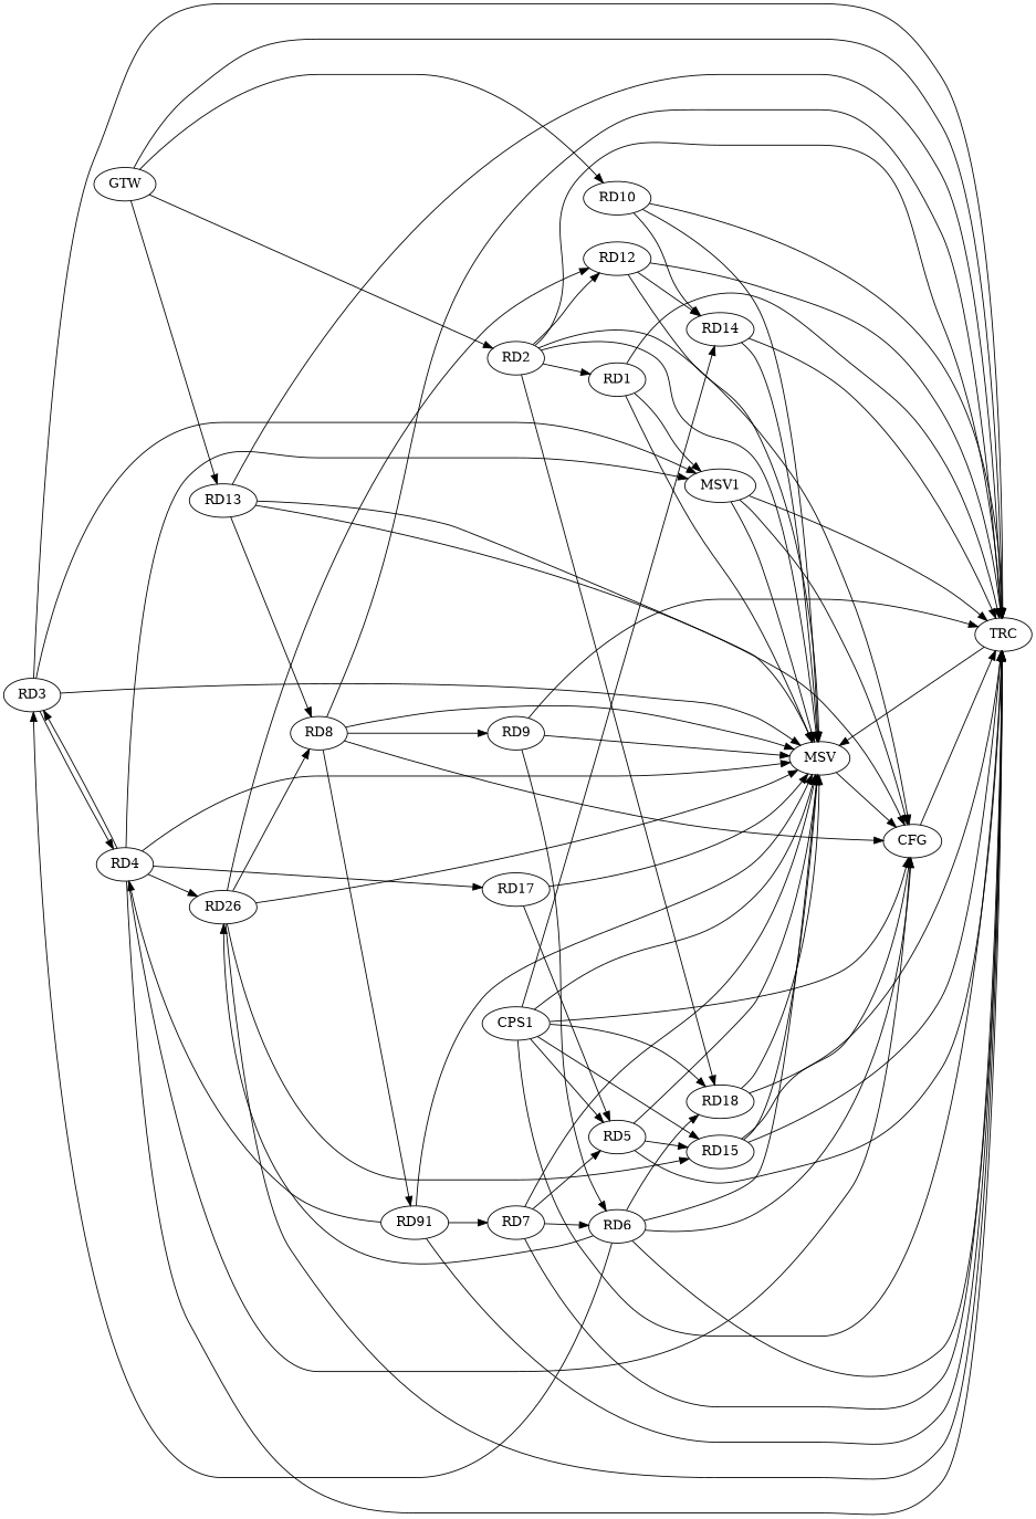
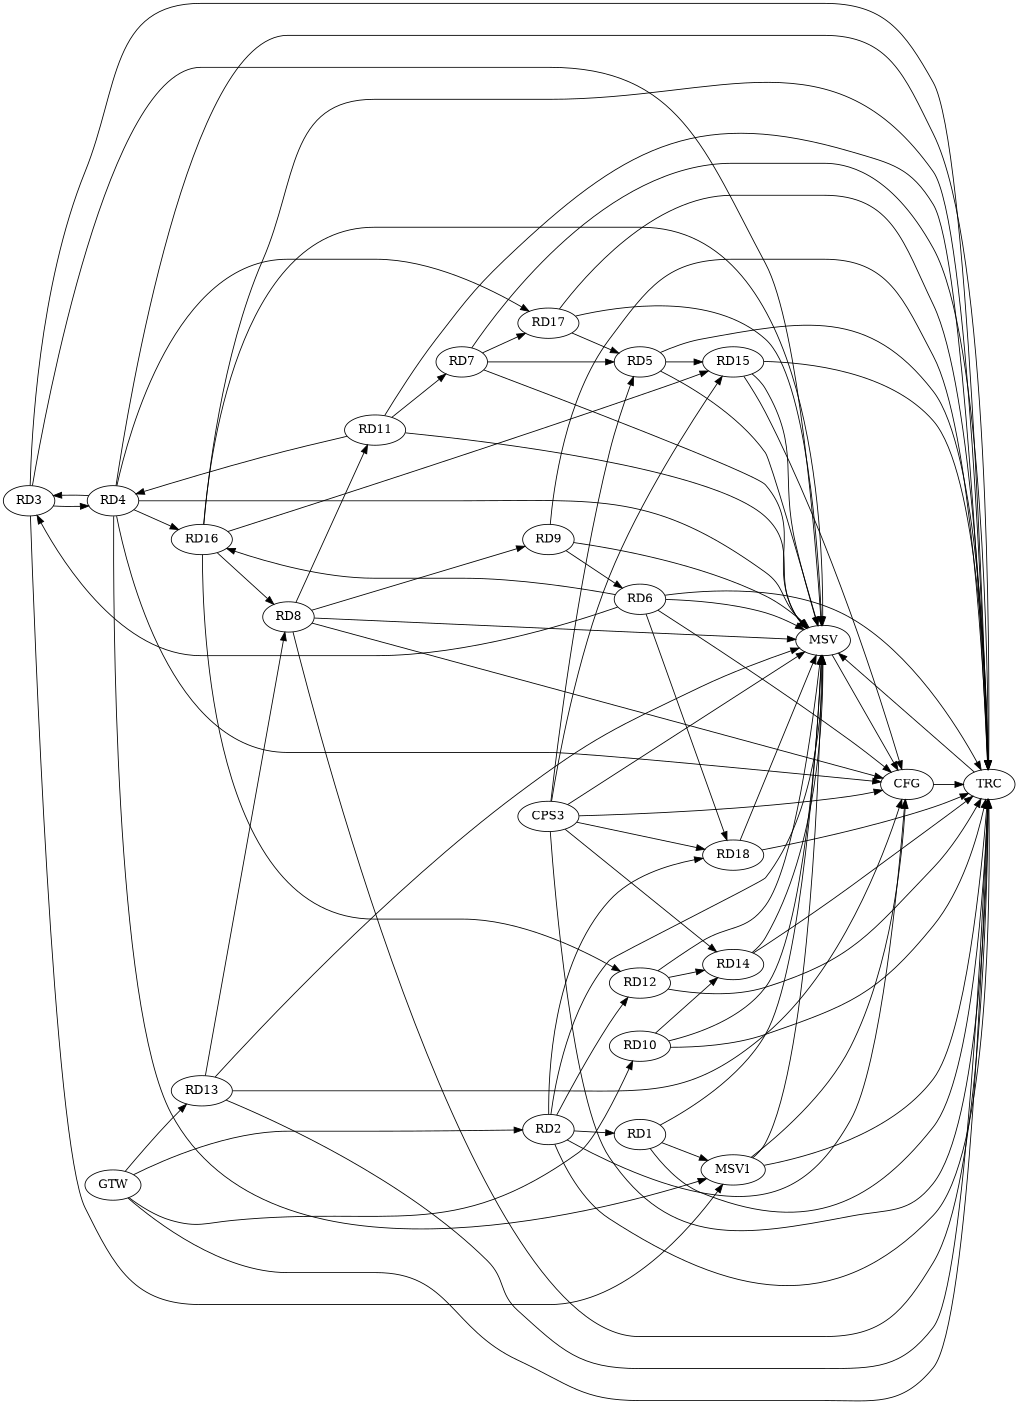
  strict digraph {
    rankdir=LR
    n1 [label=RD1]
    n2 [label=MSV]
    n3 [label=TRC]
    n4 [label=MSV1]
    n5 [label=CFG]
    n6 [label=RD2]
    n7 [label=RD12]
    n8 [label=RD18]
    n9 [label=RD14]
    n10 [label=RD3]
    n11 [label=RD4]
-   n12 [label=RD26]
+   n12 [label=RD16]
    n13 [label=RD17]
    n14 [label=RD8]
    n15 [label=RD15]
    n16 [label=RD5]
    n17 [label=RD6]
    n18 [label=RD7]
    n19 [label=RD9]
-   n20 [label=RD91]
+   n20 [label=RD11]
    n21 [label=RD10]
    n22 [label=RD13]
-   n23 [label=CPS1]
+   n23 [label=CPS3]
    n24 [label=GTW]
    n1 -> n2
    n1 -> n3
    n1 -> n4
    n2 -> n5
    n3 -> n2
    n4 -> n2
    n4 -> n3
    n4 -> n5
    n5 -> n3
    n6 -> n1
    n6 -> n2
    n6 -> n3
    n6 -> n5
    n6 -> n7
    n6 -> n8
    n7 -> n2
    n7 -> n3
    n7 -> n9
    n8 -> n2
    n8 -> n3
    n9 -> n2
    n9 -> n3
    n10 -> n2
    n10 -> n3
    n10 -> n4
    n10 -> n11
    n11 -> n2
    n11 -> n3
    n11 -> n4
    n11 -> n5
    n11 -> n10
    n11 -> n12
    n11 -> n13
    n12 -> n2
    n12 -> n3
    n12 -> n7
    n12 -> n14
    n12 -> n15
    n13 -> n2
+   n13 -> n3
    n13 -> n16
    n14 -> n2
    n14 -> n3
    n14 -> n5
    n14 -> n19
    n14 -> n20
    n15 -> n2
    n15 -> n3
    n15 -> n5
    n16 -> n2
    n16 -> n3
    n16 -> n15
    n17 -> n2
    n17 -> n3
    n17 -> n5
    n17 -> n8
    n17 -> n10
    n17 -> n12
    n18 -> n2
    n18 -> n3
-   n18 -> n17
+   n18 -> n13
    n18 -> n16
    n19 -> n2
    n19 -> n3
    n19 -> n17
    n20 -> n2
    n20 -> n3
    n20 -> n11
    n20 -> n18
    n21 -> n2
    n21 -> n3
    n21 -> n9
    n22 -> n2
    n22 -> n3
    n22 -> n5
    n22 -> n14
    n23 -> n2
    n23 -> n3
    n23 -> n5
    n23 -> n8
    n23 -> n9
    n23 -> n15
    n23 -> n16
    n24 -> n3
    n24 -> n6
    n24 -> n21
    n24 -> n22
  }
